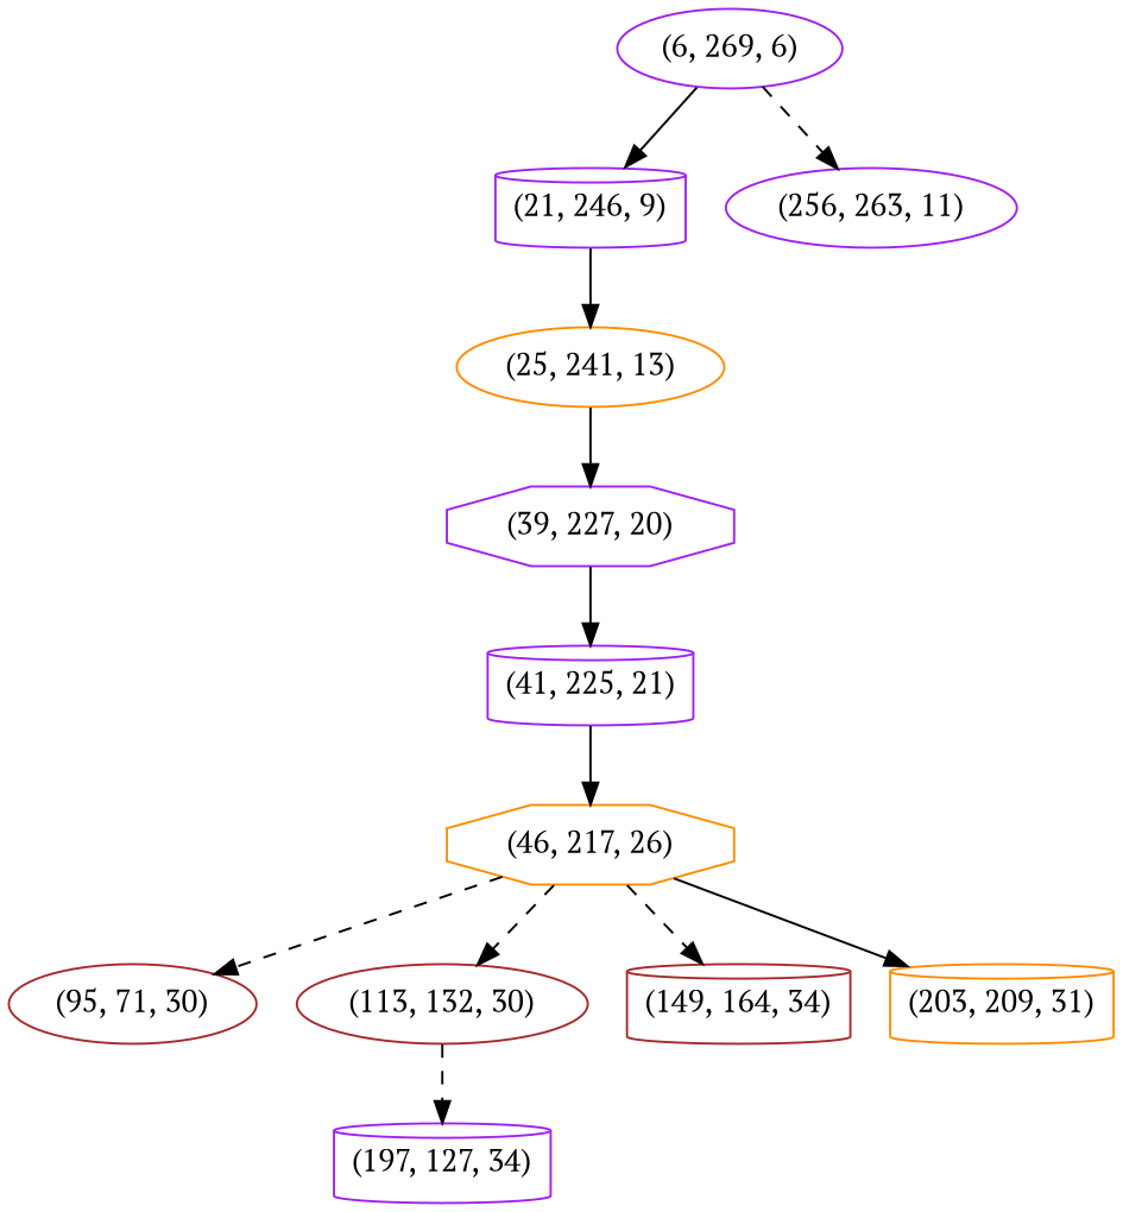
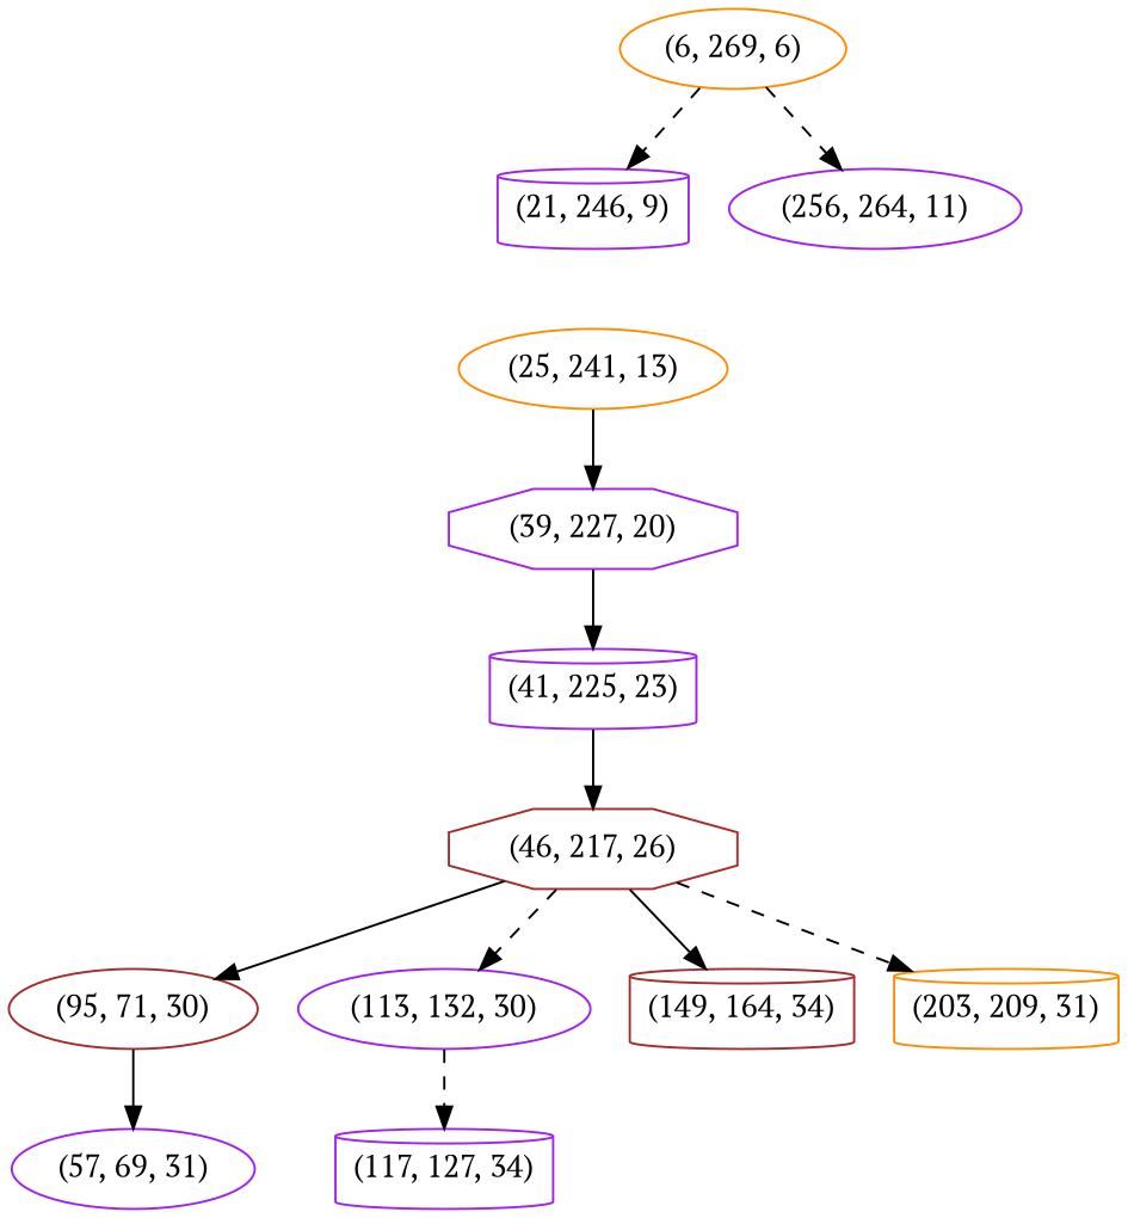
  digraph {
    fontname="PT Serif"
    node [color=purple fontname="PT Serif" shape=ellipse]
    edge [fontname="PT Serif" style=solid]
-   "(6, 269, 6)"
+   "(6, 269, 6)" [color=darkorange]
    "(21, 246, 9)" [shape=cylinder]
-   "(256, 264, 11)" [label="(256, 263, 11)"]
+   "(256, 264, 11)"
    "(25, 241, 13)" [color=darkorange]
    "(39, 227, 20)" [shape=octagon]
-   "(41, 225, 21)" [shape=cylinder]
-   "(46, 217, 26)" [color=darkorange shape=octagon]
+   "(41, 225, 21)" [shape=cylinder label="(41, 225, 23)"]
+   "(46, 217, 26)" [color=brown shape=octagon]
    n8 [color=brown label="(95, 71, 30)"]
-   "(113, 132, 30)" [color=brown]
+   "(113, 132, 30)"
    "(149, 164, 34)" [color=brown shape=cylinder]
    "(203, 209, 31)" [color=darkorange shape=cylinder]
-   "(117, 127, 34)" [shape=cylinder label="(197, 127, 34)"]
-   "(6, 269, 6)" -> "(21, 246, 9)"
+   "(57, 69, 31)"
+   "(117, 127, 34)" [shape=cylinder]
+   "(6, 269, 6)" -> "(21, 246, 9)" [style=dashed]
    "(6, 269, 6)" -> "(256, 264, 11)" [style=dashed]
-   "(21, 246, 9)" -> "(25, 241, 13)"
    "(25, 241, 13)" -> "(39, 227, 20)"
    "(39, 227, 20)" -> "(41, 225, 21)"
    "(41, 225, 21)" -> "(46, 217, 26)"
-   "(46, 217, 26)" -> n8 [style=dashed]
+   "(46, 217, 26)" -> n8
    "(46, 217, 26)" -> "(113, 132, 30)" [style=dashed]
-   "(46, 217, 26)" -> "(149, 164, 34)" [style=dashed]
-   "(46, 217, 26)" -> "(203, 209, 31)"
+   "(46, 217, 26)" -> "(149, 164, 34)"
+   "(46, 217, 26)" -> "(203, 209, 31)" [style=dashed]
+   n8 -> "(57, 69, 31)"
    "(113, 132, 30)" -> "(117, 127, 34)" [style=dashed]
  }
